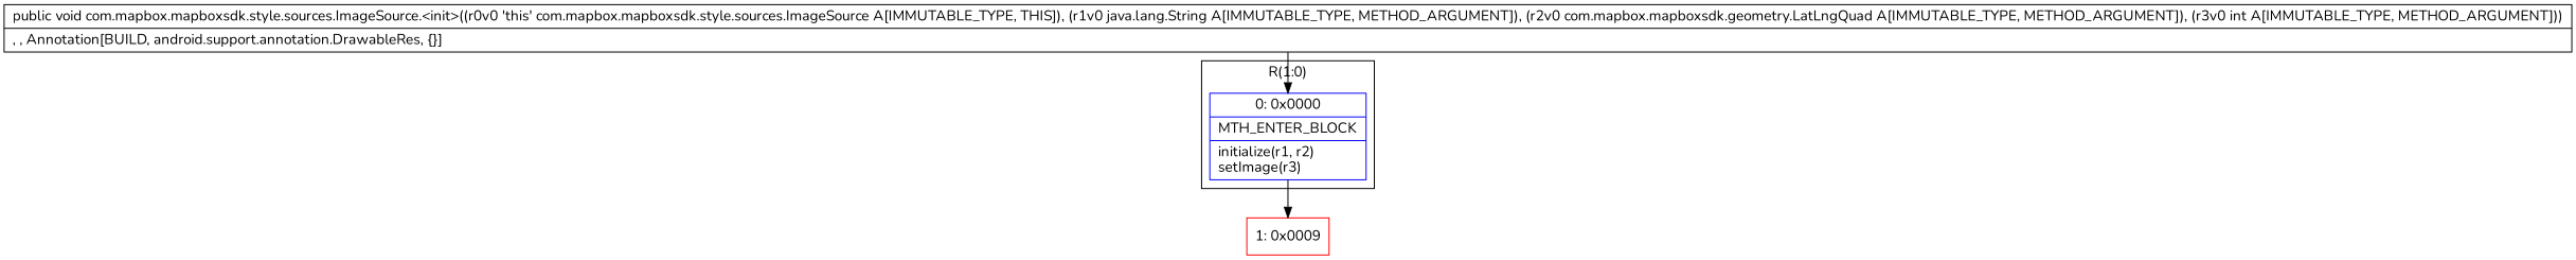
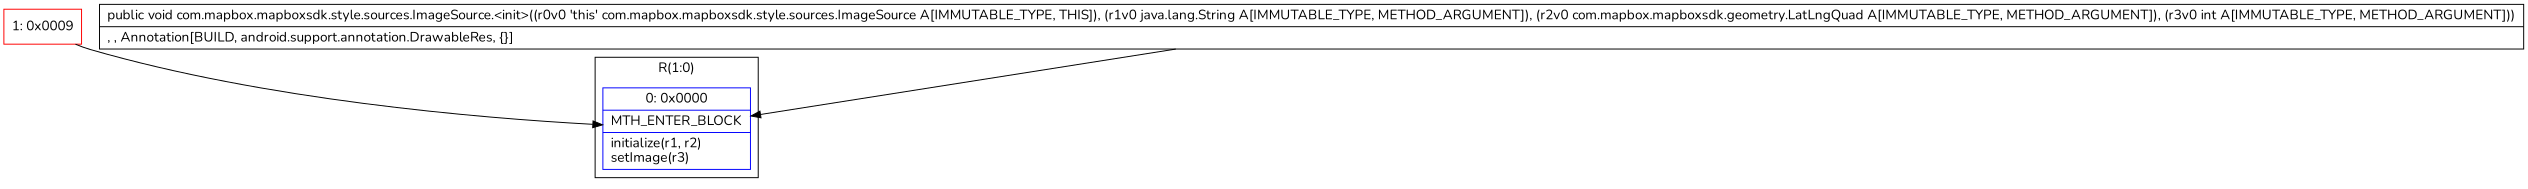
  digraph {
    fontname=Nunito
    node [shape=record fontname=Nunito]
    edge [fontname=Nunito]
    n1 [color=blue label="{0\:\ 0x0000|MTH_ENTER_BLOCK\l|initialize(r1, r2)\lsetImage(r3)\l}"]
    n2 [color=red label="{1\:\ 0x0009}"]
    n3 [label="{public void com.mapbox.mapboxsdk.style.sources.ImageSource.\<init\>((r0v0 'this' com.mapbox.mapboxsdk.style.sources.ImageSource A[IMMUTABLE_TYPE, THIS]), (r1v0 java.lang.String A[IMMUTABLE_TYPE, METHOD_ARGUMENT]), (r2v0 com.mapbox.mapboxsdk.geometry.LatLngQuad A[IMMUTABLE_TYPE, METHOD_ARGUMENT]), (r3v0 int A[IMMUTABLE_TYPE, METHOD_ARGUMENT]))  | , , Annotation[BUILD, android.support.annotation.DrawableRes, \{\}]\l}"]
    subgraph cluster_1 {
      label="R(1:0)"
      n1
    }
-   n1 -> n2
+   n2 -> n1
    n3 -> n1
  }
